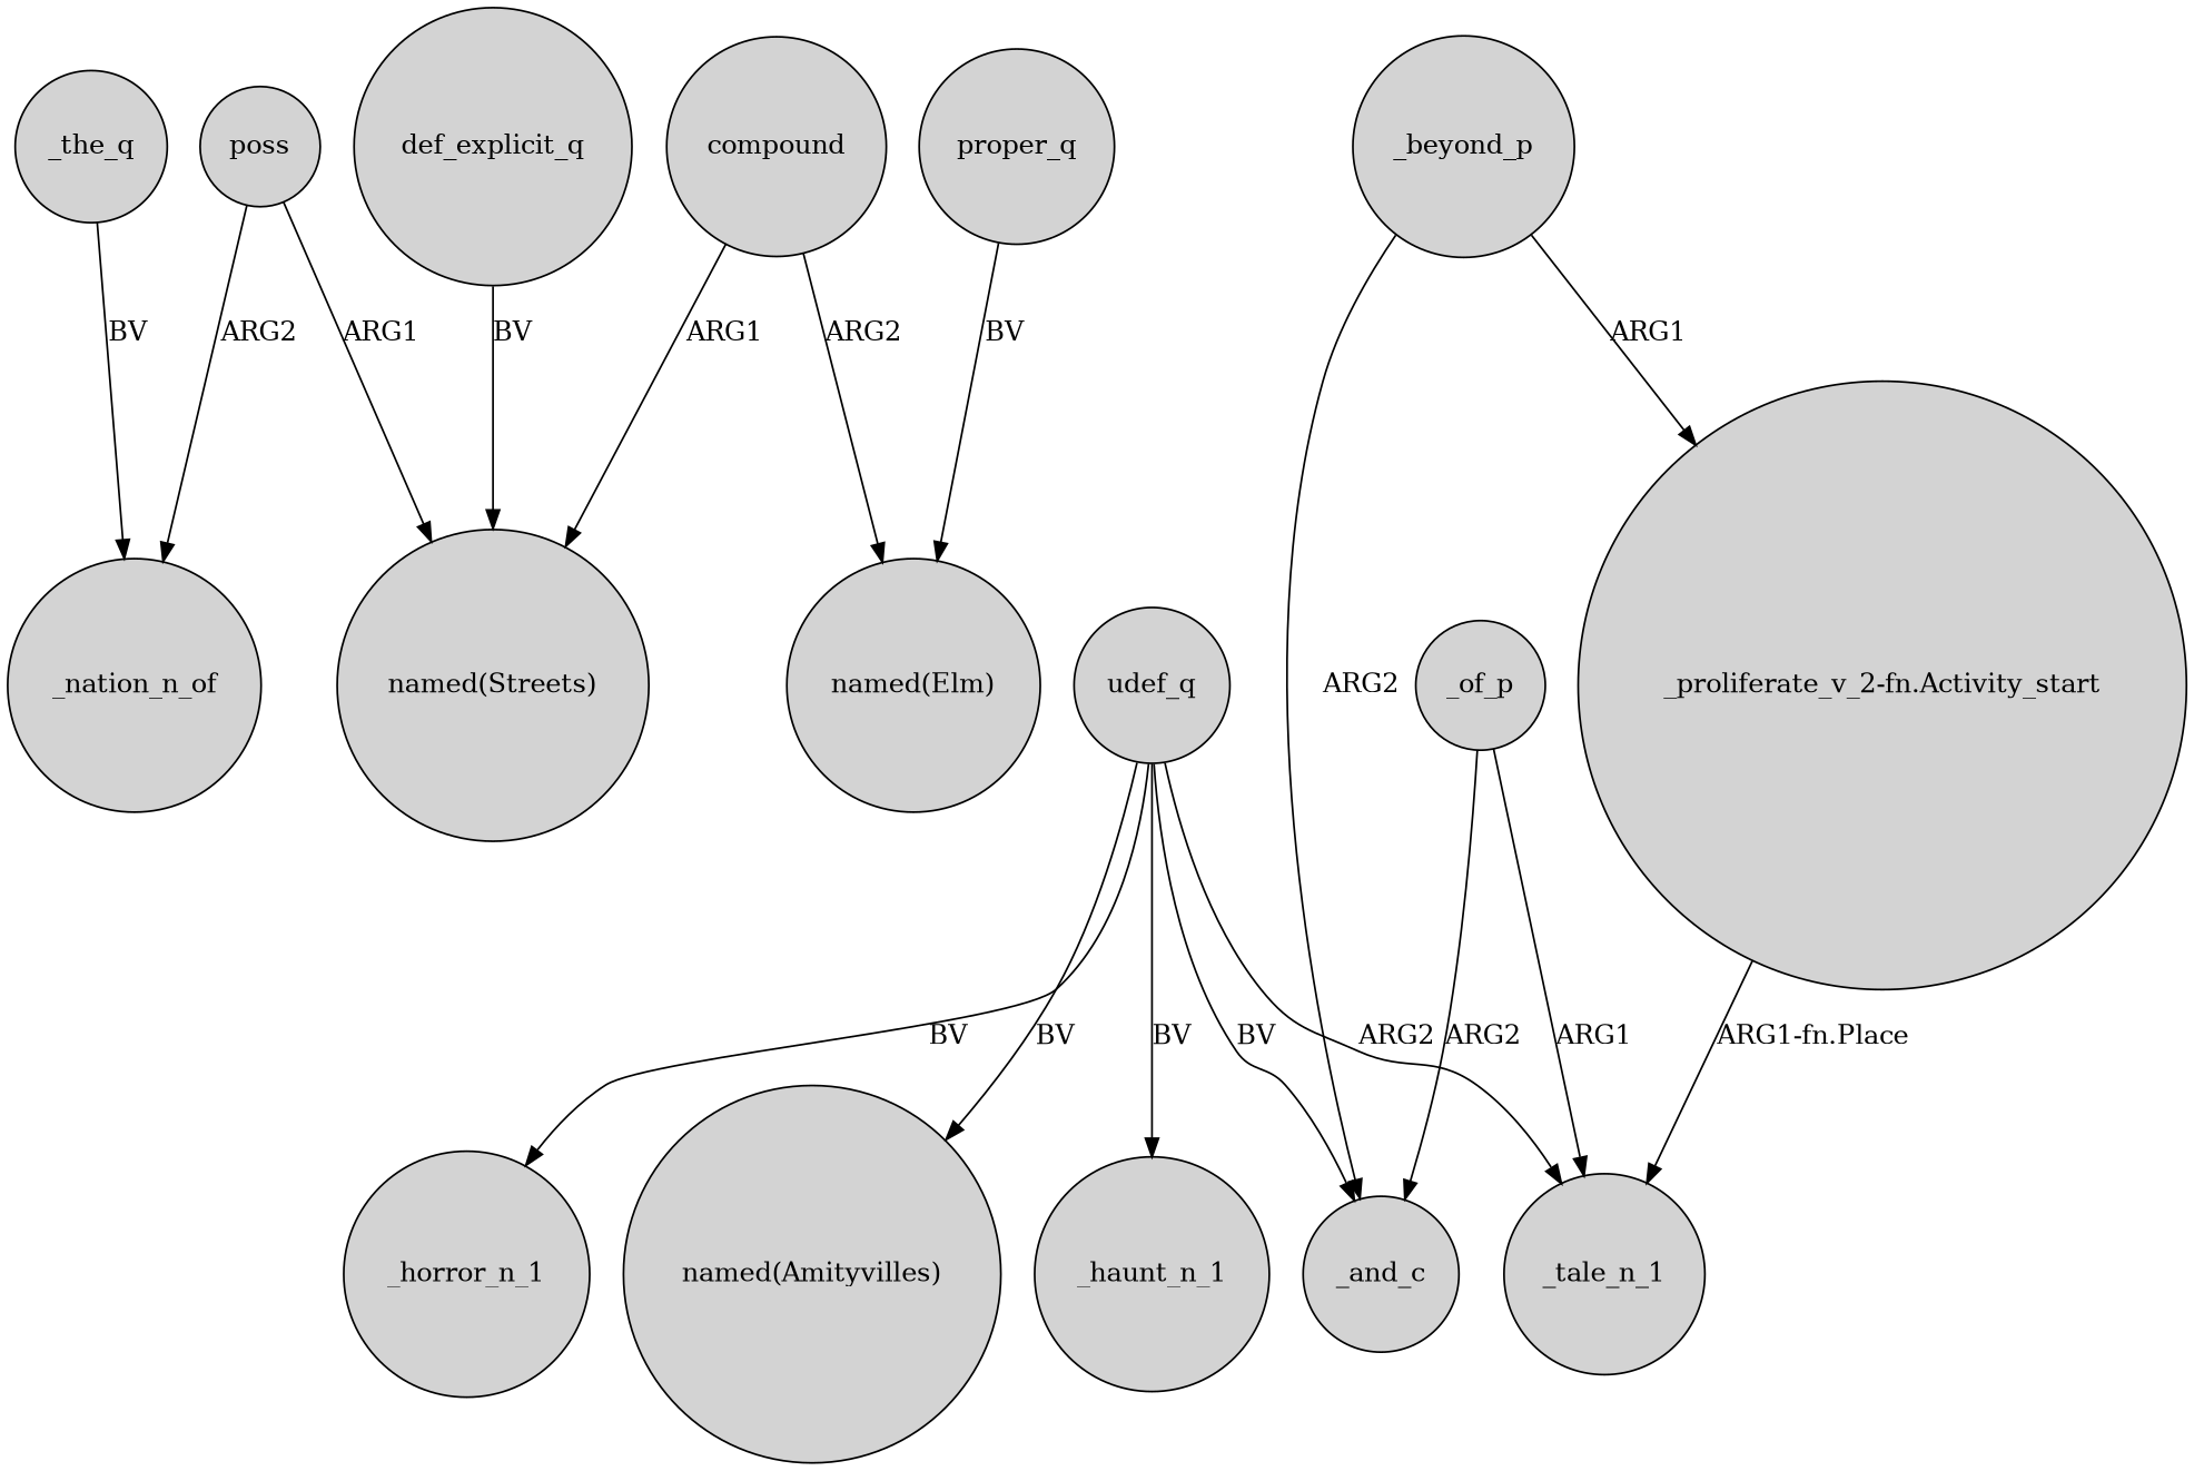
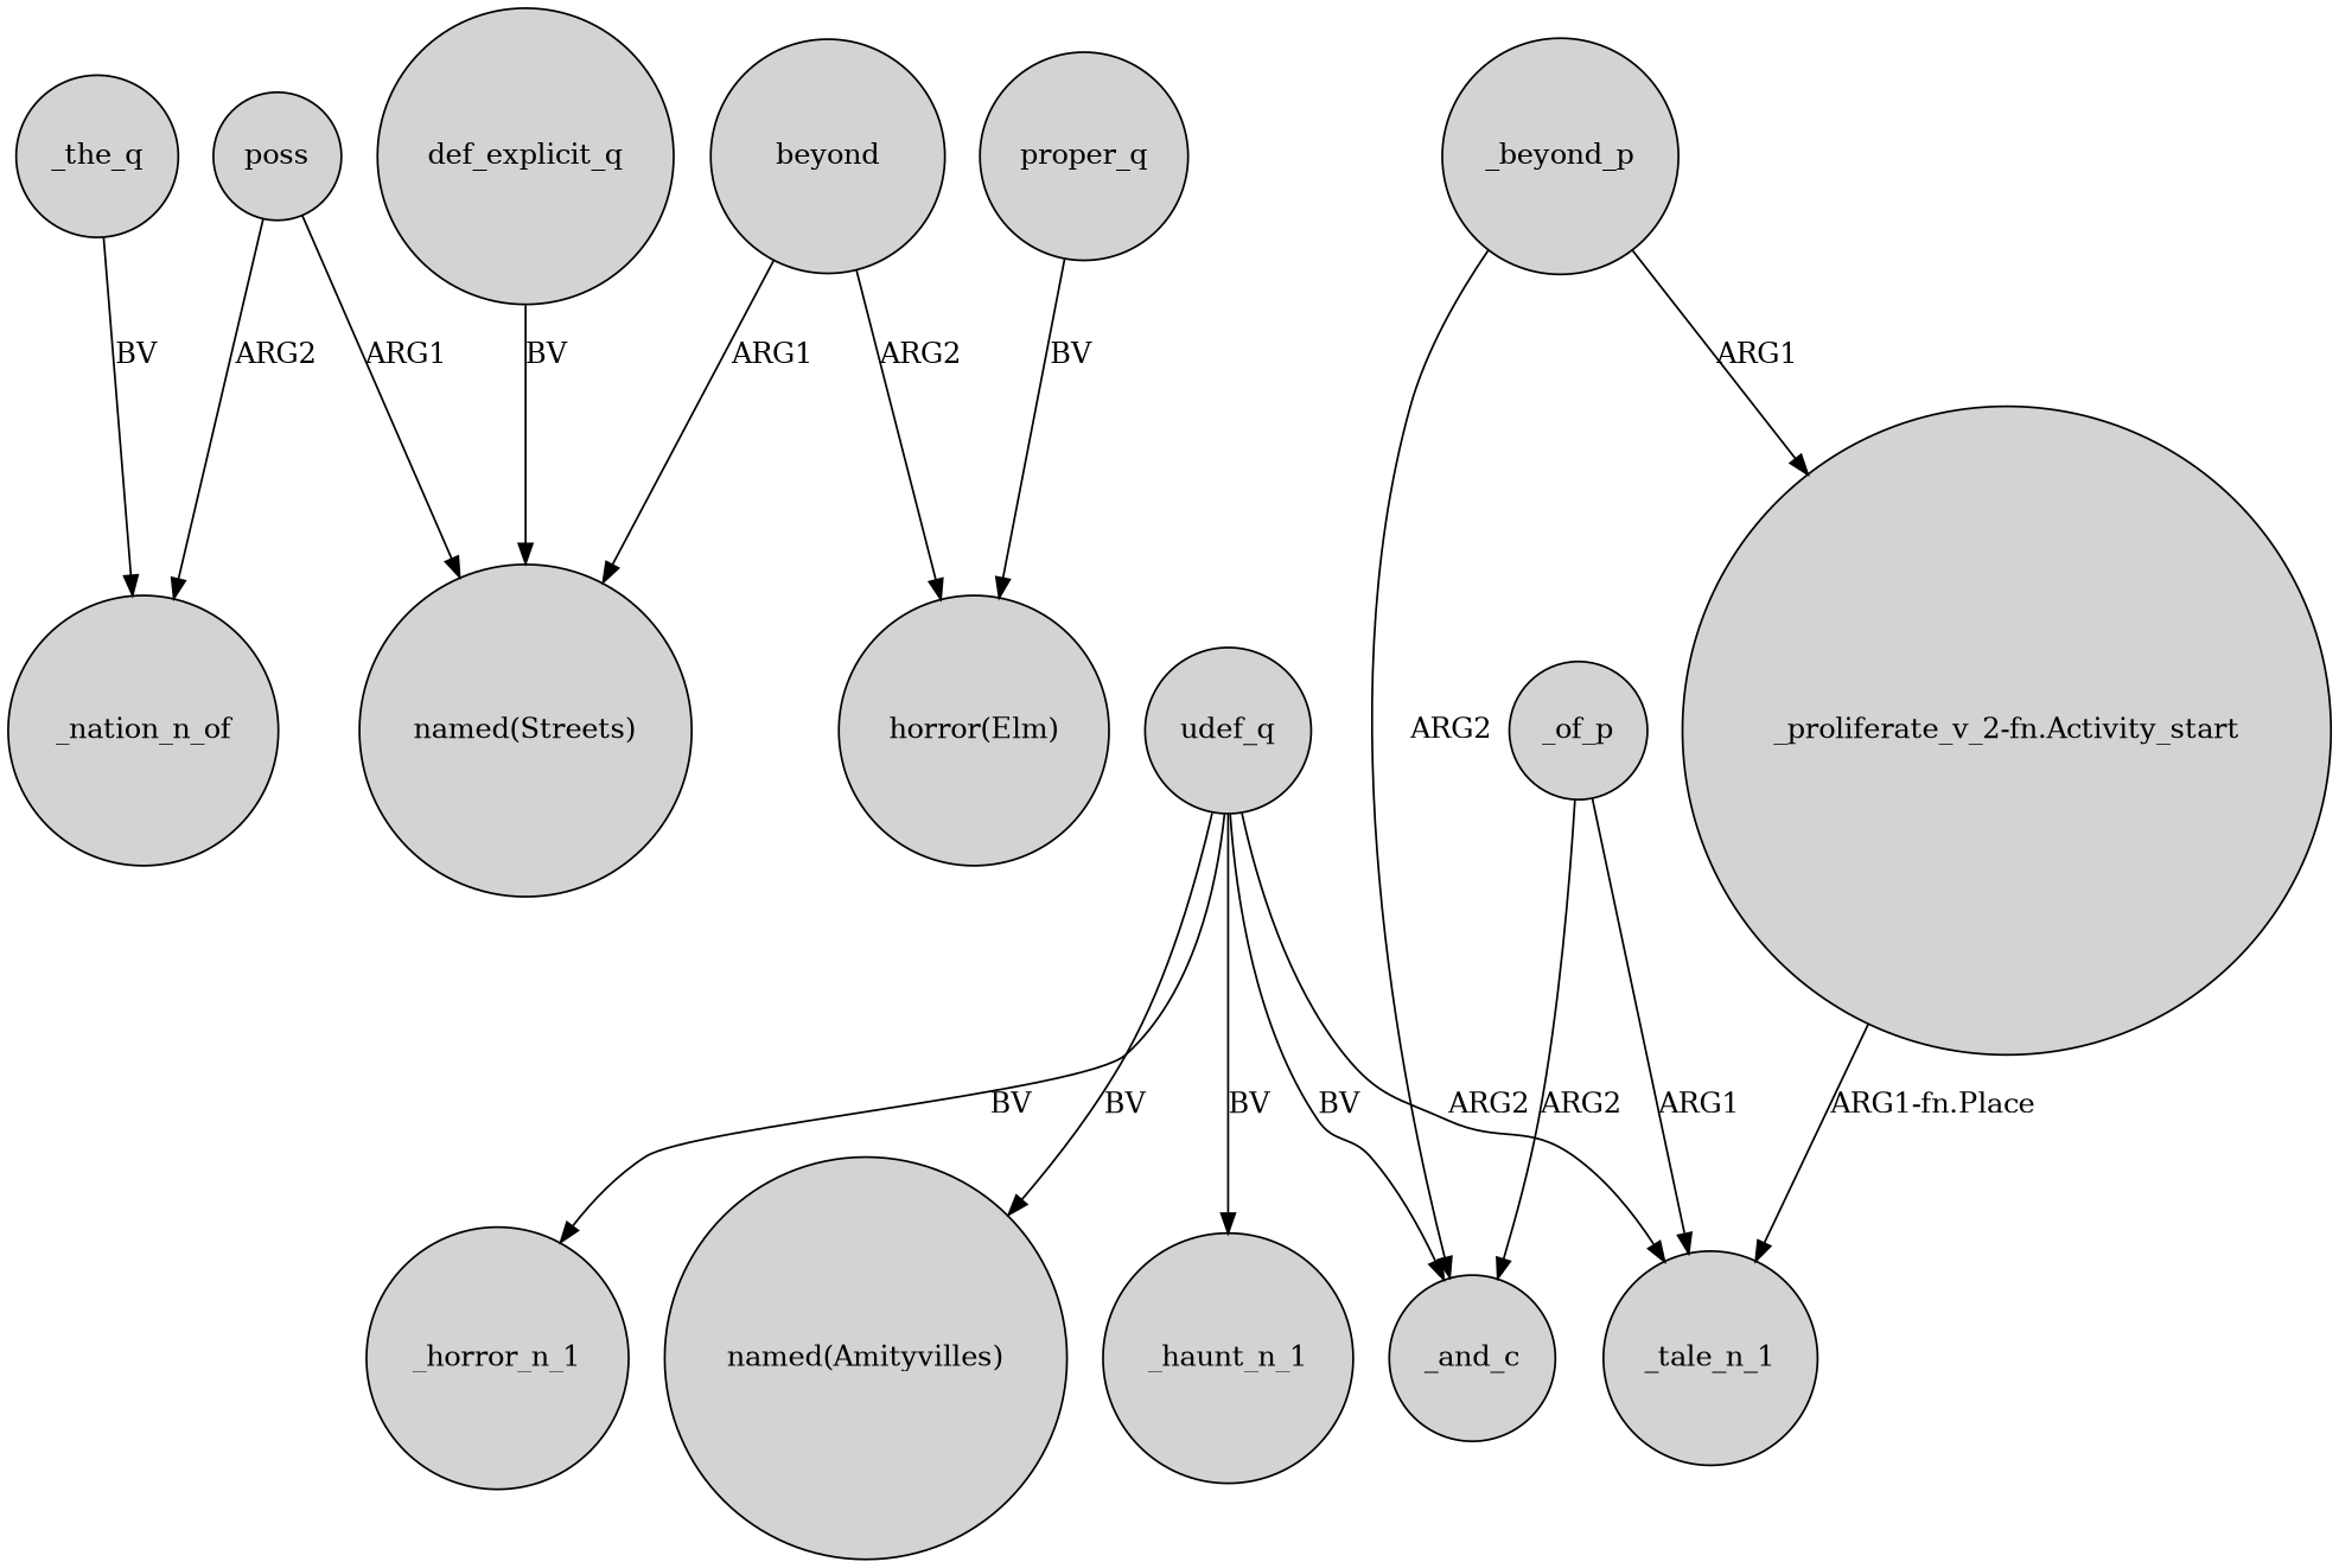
  digraph {
    node [shape=circle style=filled]
    poss
    "named(Streets)"
    _nation_n_of
-   compound
-   "named(Elm)"
+   compound [label=beyond]
+   "named(Elm)" [label="horror(Elm)"]
    udef_q
    _horror_n_1
    _tale_n_1
    _and_c
    "named(Amityvilles)"
    _haunt_n_1
    _beyond_p
    n13 [label="_proliferate_v_2-fn.Activity_start"]
    _of_p
    def_explicit_q
    proper_q
    _the_q
    poss -> "named(Streets)" [label=ARG1]
    poss -> _nation_n_of [label=ARG2]
    compound -> "named(Streets)" [label=ARG1]
    compound -> "named(Elm)" [label=ARG2]
    udef_q -> _horror_n_1 [label=BV]
    udef_q -> _tale_n_1 [label=ARG2]
    udef_q -> _and_c [label=BV]
    udef_q -> "named(Amityvilles)" [label=BV]
    udef_q -> _haunt_n_1 [label=BV]
    _beyond_p -> _and_c [label=ARG2]
    _beyond_p -> n13 [label=ARG1]
    n13 -> _tale_n_1 [label="ARG1-fn.Place"]
    _of_p -> _tale_n_1 [label=ARG1]
    _of_p -> _and_c [label=ARG2]
    def_explicit_q -> "named(Streets)" [label=BV]
    proper_q -> "named(Elm)" [label=BV]
    _the_q -> _nation_n_of [label=BV]
  }
